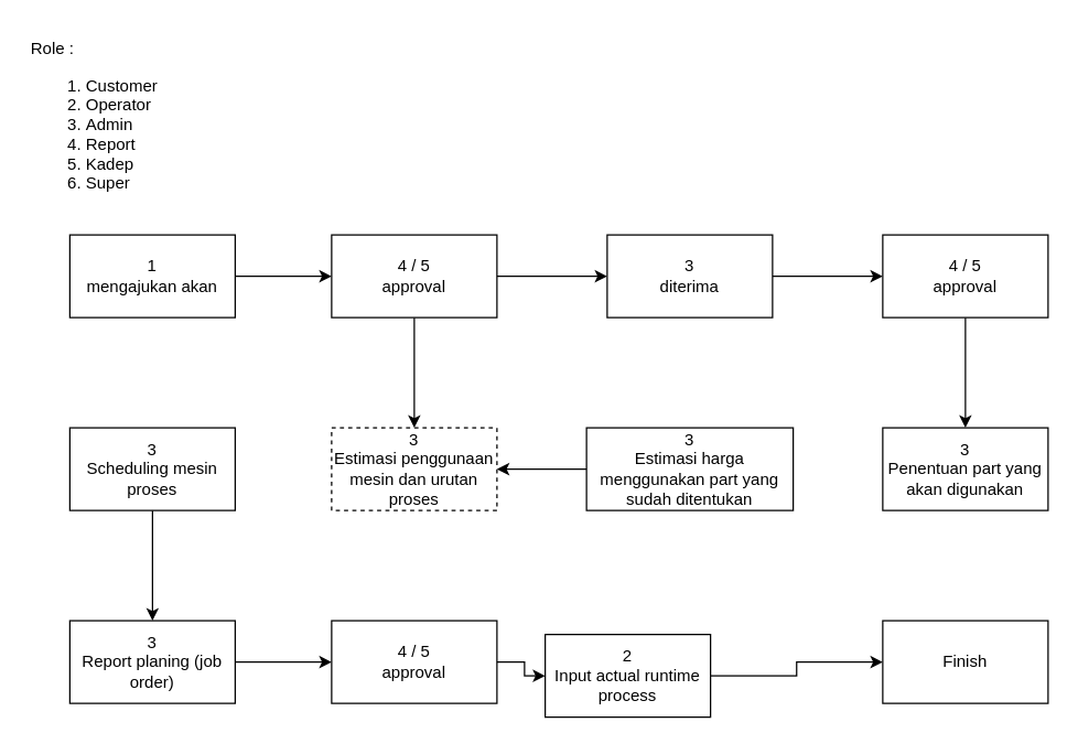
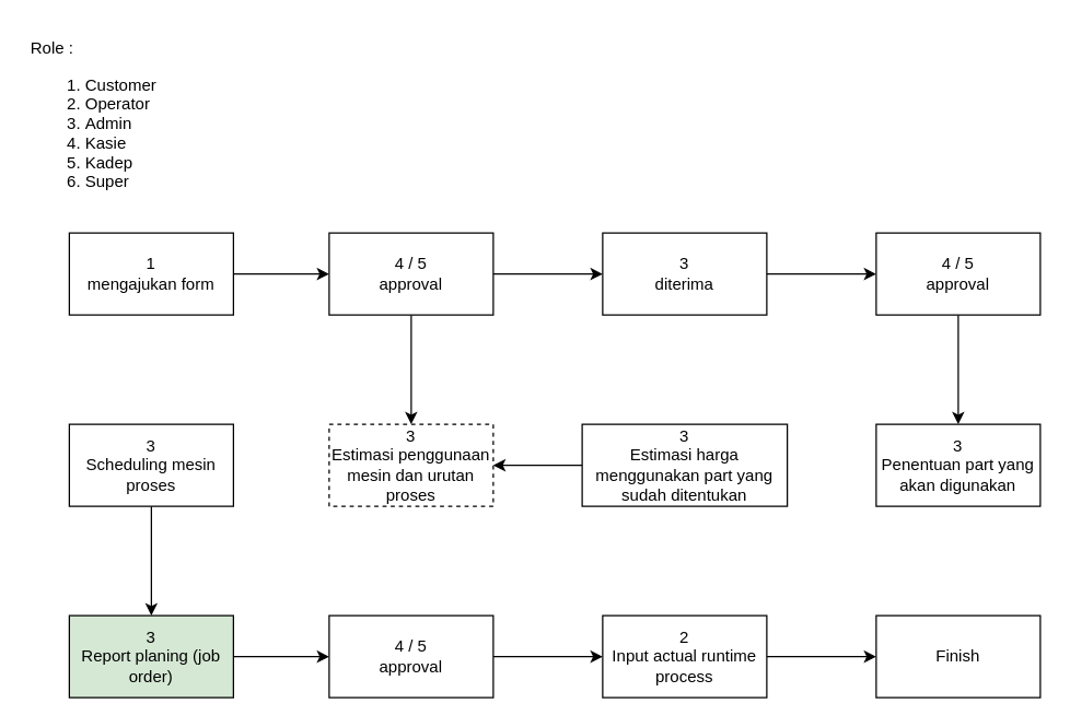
  <mxCell id="0" />
  <mxCell id="1" parent="0" />
  <mxCell id="2" value="" style="edgeStyle=orthogonalEdgeStyle;rounded=0;orthogonalLoop=1;jettySize=auto;html=1;" parent="1" source="3" target="7" edge="1"><mxGeometry relative="1" as="geometry" /></mxCell>
- <mxCell id="3" value="1&lt;br&gt;mengajukan akan" style="rounded=0;whiteSpace=wrap;html=1;" parent="1" vertex="1"><mxGeometry x="50" y="170" width="120" height="60" as="geometry" /></mxCell>
- <mxCell id="4" value="Role :&amp;nbsp;&lt;br&gt;&lt;ol&gt;&lt;li&gt;Customer&lt;/li&gt;&lt;li&gt;Operator&lt;/li&gt;&lt;li&gt;Admin&lt;/li&gt;&lt;li&gt;Report&lt;/li&gt;&lt;li&gt;Kadep&lt;/li&gt;&lt;li style=&quot;&quot;&gt;Super&lt;/li&gt;&lt;/ol&gt;" style="text;html=1;align=left;verticalAlign=middle;resizable=0;points=[];autosize=1;strokeColor=none;fillColor=none;" parent="1" vertex="1"><mxGeometry x="20" width="120" height="140" as="geometry" y="20" /></mxCell>
+ <mxCell id="3" value="1&lt;br&gt;mengajukan form" style="rounded=0;whiteSpace=wrap;html=1;" parent="1" vertex="1"><mxGeometry x="50" y="170" width="120" height="60" as="geometry" /></mxCell>
+ <mxCell id="4" value="Role :&amp;nbsp;&lt;br&gt;&lt;ol&gt;&lt;li&gt;Customer&lt;/li&gt;&lt;li&gt;Operator&lt;/li&gt;&lt;li&gt;Admin&lt;/li&gt;&lt;li&gt;Kasie&lt;/li&gt;&lt;li&gt;Kadep&lt;/li&gt;&lt;li style=&quot;&quot;&gt;Super&lt;/li&gt;&lt;/ol&gt;" style="text;html=1;align=left;verticalAlign=middle;resizable=0;points=[];autosize=1;strokeColor=none;fillColor=none;" parent="1" vertex="1"><mxGeometry x="20" width="120" height="140" as="geometry" y="20" /></mxCell>
  <mxCell id="5" value="" style="edgeStyle=orthogonalEdgeStyle;rounded=0;orthogonalLoop=1;jettySize=auto;html=1;" parent="1" source="7" target="9" edge="1"><mxGeometry relative="1" as="geometry" /></mxCell>
  <mxCell id="6" value="" style="edgeStyle=orthogonalEdgeStyle;rounded=0;orthogonalLoop=1;jettySize=auto;html=1;" parent="1" source="7" target="15" edge="1"><mxGeometry relative="1" as="geometry" /></mxCell>
  <mxCell id="7" value="4 / 5&lt;br&gt;approval" style="whiteSpace=wrap;html=1;rounded=0;" parent="1" vertex="1"><mxGeometry x="240" y="170" width="120" height="60" as="geometry" /></mxCell>
  <mxCell id="8" value="" style="edgeStyle=orthogonalEdgeStyle;rounded=0;orthogonalLoop=1;jettySize=auto;html=1;" parent="1" source="9" target="11" edge="1"><mxGeometry relative="1" as="geometry" /></mxCell>
  <mxCell id="9" value="3&lt;br&gt;diterima" style="whiteSpace=wrap;html=1;rounded=0;" parent="1" vertex="1"><mxGeometry x="440" y="170" width="120" height="60" as="geometry" /></mxCell>
  <mxCell id="10" value="" style="edgeStyle=orthogonalEdgeStyle;rounded=0;orthogonalLoop=1;jettySize=auto;html=1;" parent="1" source="11" target="12" edge="1"><mxGeometry relative="1" as="geometry" /></mxCell>
  <mxCell id="11" value="4 / 5&lt;br&gt;approval" style="whiteSpace=wrap;html=1;rounded=0;" parent="1" vertex="1"><mxGeometry x="640" y="170" width="120" height="60" as="geometry" /></mxCell>
  <mxCell id="12" value="3&lt;br&gt;Penentuan part yang akan digunakan" style="rounded=0;whiteSpace=wrap;html=1;" parent="1" vertex="1"><mxGeometry x="640" y="310" width="120" height="60" as="geometry" /></mxCell>
  <mxCell id="13" value="" style="edgeStyle=orthogonalEdgeStyle;rounded=0;orthogonalLoop=1;jettySize=auto;html=1;" parent="1" source="14" target="15" edge="1"><mxGeometry relative="1" as="geometry" /></mxCell>
  <mxCell id="14" value="3&lt;br&gt;Estimasi harga menggunakan part yang sudah ditentukan" style="rounded=0;whiteSpace=wrap;html=1;" parent="1" vertex="1"><mxGeometry x="425" y="310" width="150" height="60" as="geometry" /></mxCell>
  <mxCell id="15" value="3&lt;br&gt;Estimasi penggunaan mesin dan urutan proses" style="whiteSpace=wrap;html=1;rounded=0;dashed=1;" parent="1" vertex="1"><mxGeometry x="240" y="310" width="120" height="60" as="geometry" /></mxCell>
  <mxCell id="16" value="" style="edgeStyle=orthogonalEdgeStyle;rounded=0;orthogonalLoop=1;jettySize=auto;html=1;" parent="1" source="17" target="19" edge="1"><mxGeometry relative="1" as="geometry" /></mxCell>
  <mxCell id="17" value="3&lt;br&gt;Scheduling mesin proses" style="whiteSpace=wrap;html=1;rounded=0;" parent="1" vertex="1"><mxGeometry x="50" y="310" width="120" height="60" as="geometry" /></mxCell>
  <mxCell id="18" style="edgeStyle=orthogonalEdgeStyle;rounded=0;orthogonalLoop=1;jettySize=auto;html=1;entryX=0;entryY=0.5;entryDx=0;entryDy=0;" parent="1" source="19" target="23" edge="1"><mxGeometry relative="1" as="geometry" /></mxCell>
- <mxCell id="19" value="3&lt;br&gt;Report planing (job order)" style="whiteSpace=wrap;html=1;rounded=0;" parent="1" vertex="1"><mxGeometry x="50" y="450" width="120" height="60" as="geometry" /></mxCell>
+ <mxCell id="19" value="3&lt;br&gt;Report planing (job order)" style="whiteSpace=wrap;html=1;rounded=0;fillColor=#d5e8d4;" parent="1" vertex="1"><mxGeometry x="50" y="450" width="120" height="60" as="geometry" /></mxCell>
  <mxCell id="20" value="" style="edgeStyle=orthogonalEdgeStyle;rounded=0;orthogonalLoop=1;jettySize=auto;html=1;" parent="1" source="21" target="24" edge="1"><mxGeometry relative="1" as="geometry" /></mxCell>
- <mxCell id="21" value="2&lt;br&gt;Input actual runtime process" style="whiteSpace=wrap;html=1;rounded=0;" parent="1" vertex="1"><mxGeometry x="395" y="460" width="120" height="60" as="geometry" /></mxCell>
+ <mxCell id="21" value="2&lt;br&gt;Input actual runtime process" style="whiteSpace=wrap;html=1;rounded=0;" parent="1" vertex="1"><mxGeometry x="440" y="450" width="120" height="60" as="geometry" /></mxCell>
  <mxCell id="22" style="edgeStyle=orthogonalEdgeStyle;rounded=0;orthogonalLoop=1;jettySize=auto;html=1;entryX=0;entryY=0.5;entryDx=0;entryDy=0;" parent="1" source="23" target="21" edge="1"><mxGeometry relative="1" as="geometry" /></mxCell>
  <mxCell id="23" value="4 / 5&lt;br&gt;approval" style="whiteSpace=wrap;html=1;rounded=0;" parent="1" vertex="1"><mxGeometry x="240" y="450" width="120" height="60" as="geometry" /></mxCell>
  <mxCell id="24" value="Finish" style="whiteSpace=wrap;html=1;rounded=0;" parent="1" vertex="1"><mxGeometry x="640" y="450" width="120" height="60" as="geometry" /></mxCell>
